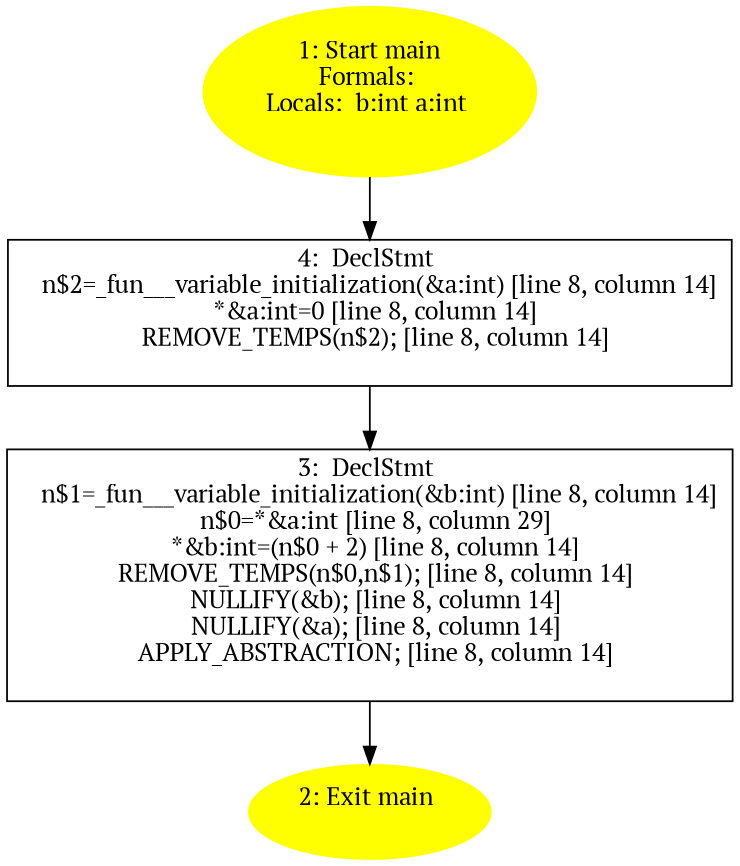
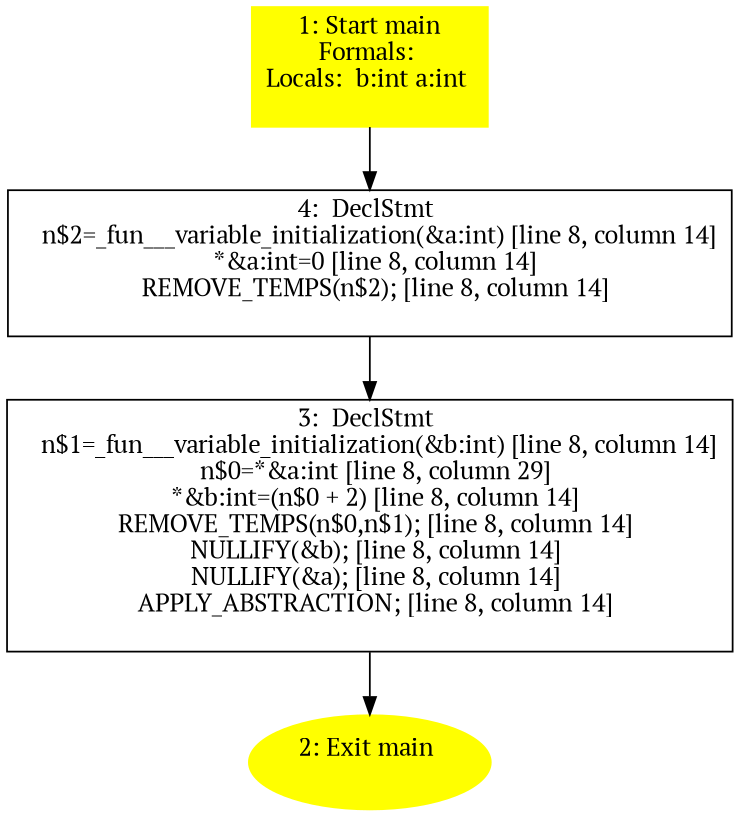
  digraph {
    fontname="PT Serif"
    node [fontname="PT Serif"]
    edge [fontname="PT Serif"]
-   n1 [color=yellow label="1: Start main\nFormals: \nLocals:  b:int a:int \n  " style=filled]
+   n1 [color=yellow label="1: Start main\nFormals: \nLocals:  b:int a:int \n  " style=filled shape=box]
    n2 [label="4:  DeclStmt \n   n$2=_fun___variable_initialization(&a:int) [line 8, column 14]\n  *&a:int=0 [line 8, column 14]\n  REMOVE_TEMPS(n$2); [line 8, column 14]\n " shape=box]
    n3 [label="3:  DeclStmt \n   n$1=_fun___variable_initialization(&b:int) [line 8, column 14]\n  n$0=*&a:int [line 8, column 29]\n  *&b:int=(n$0 + 2) [line 8, column 14]\n  REMOVE_TEMPS(n$0,n$1); [line 8, column 14]\n  NULLIFY(&b); [line 8, column 14]\n  NULLIFY(&a); [line 8, column 14]\n  APPLY_ABSTRACTION; [line 8, column 14]\n " shape=box]
    n4 [color=yellow label="2: Exit main \n  " style=filled]
    n1 -> n2
    n2 -> n3
    n3 -> n4
  }
